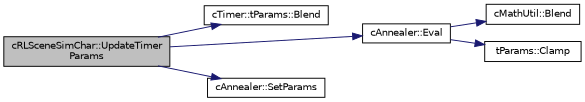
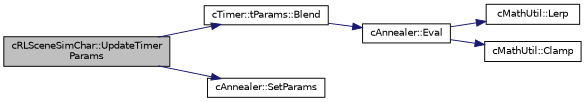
  digraph {
    rankdir=LR
    node [color=black fillcolor=white fontname=Helvetica fontsize=10 shape=record style=filled]
    edge [color=midnightblue fontname=Helvetica fontsize=10 labelfontname=Helvetica labelfontsize=10 style=solid]
    n1 [fillcolor=grey75 fontcolor=black height=0.2 label="cRLSceneSimChar::UpdateTimer\lParams" width=0.4]
    n2 [height=0.2 label="cTimer::tParams::Blend" width=0.4]
    n3 [height=0.2 label="cAnnealer::Eval" width=0.4]
    n4 [height=0.2 label="cAnnealer::SetParams" width=0.4]
-   n5 [height=0.2 label="cMathUtil::Blend" width=0.4]
-   n6 [height=0.2 label="tParams::Clamp" width=0.4]
+   n5 [height=0.2 label="cMathUtil::Lerp" width=0.4]
+   n6 [height=0.2 label="cMathUtil::Clamp" width=0.4]
    n1 -> n2
-   n1 -> n3
+   n2 -> n3
    n1 -> n4
    n3 -> n5
    n3 -> n6
  }
